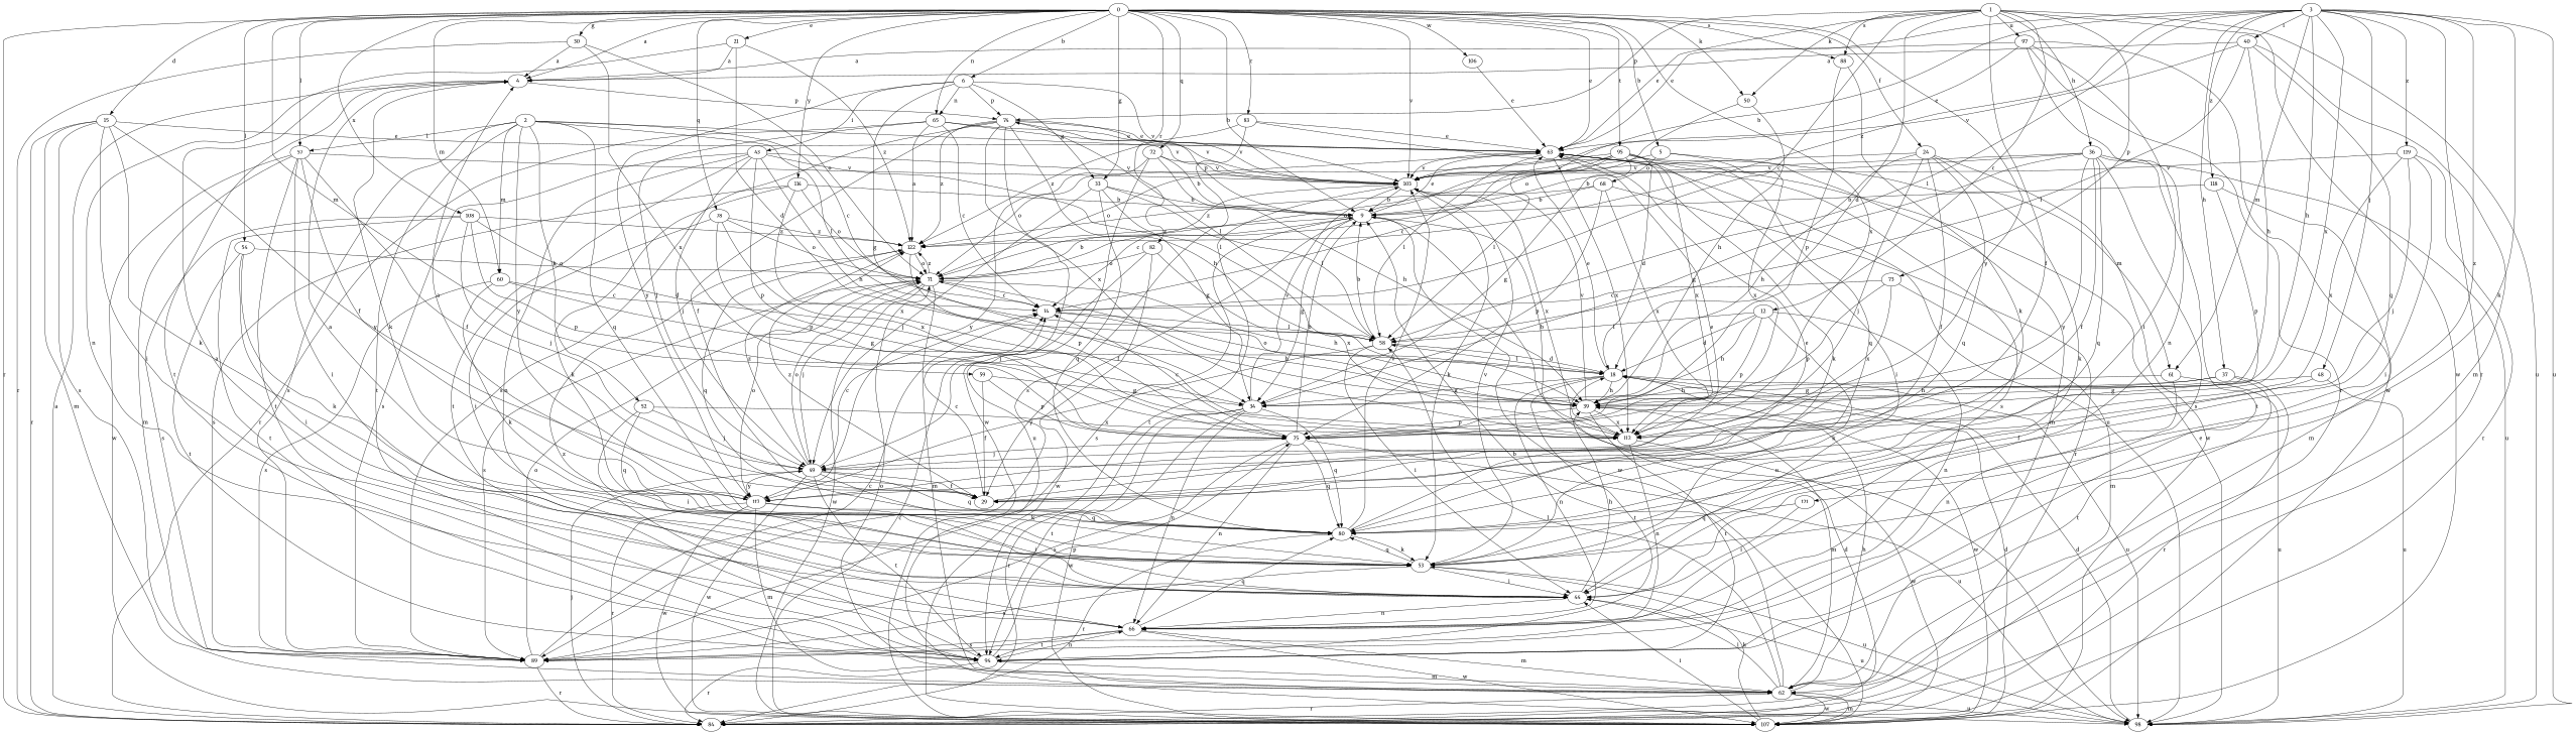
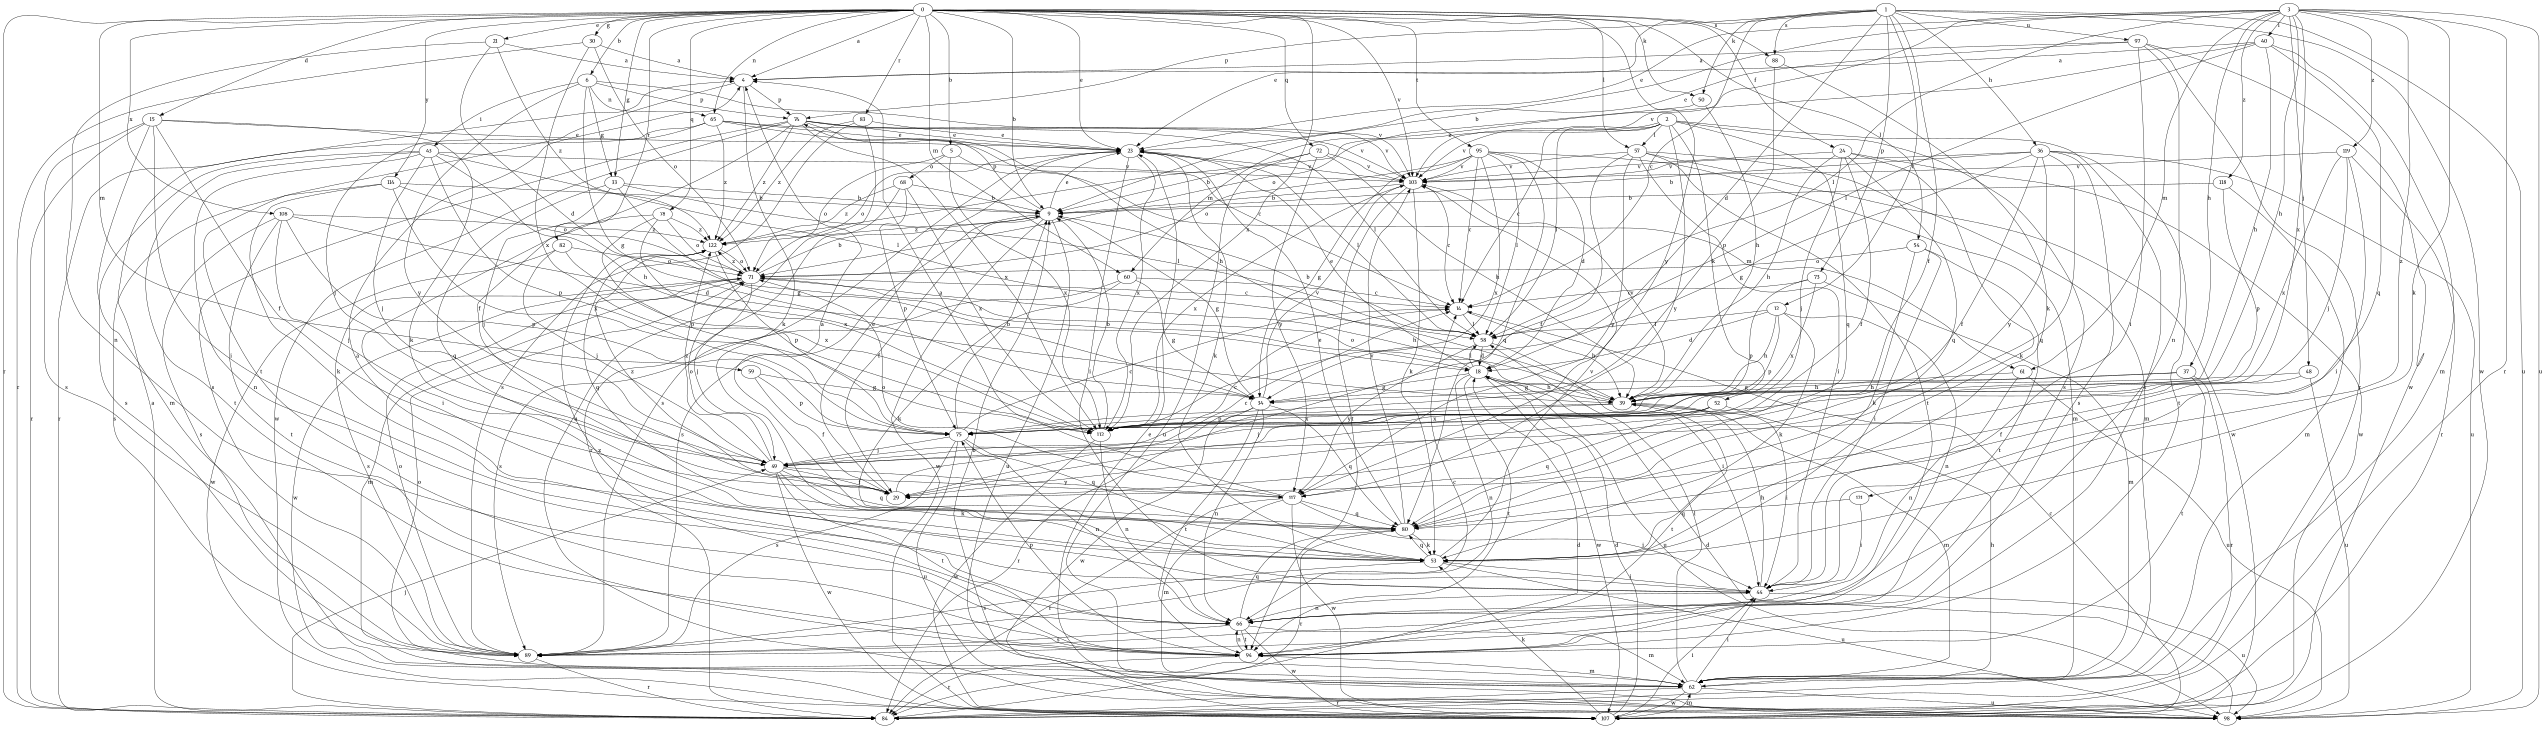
  strict digraph {
    fontname=Merriweather
    node [fontname=Merriweather]
    edge [fontname=Merriweather]
    0
    4
    5
    6
    9
    15
    21
-   23 [label=63]
+   23
    24
    30
    33
    50
    54
    57
    59
    60
    65
    n18 [label=72]
    78
    82
    83
    84
    88
    n24 [label=95]
    103
-   106
    108
    112
    114
    117
    74
    94
    53
    61
    68
    71
    34
    43
    29
    98
    107
    89
    122
    44
    62
    18
    66
    58
    80
    39
    49
    75
    14
    1
    12
    36
    73
    97
    2
    52
    3
    37
    40
    48
    118
    119
    121
    0 -> 4 [label=a]
    0 -> 5 [label=b]
    0 -> 6 [label=b]
    0 -> 9 [label=b]
    0 -> 15 [label=d]
    0 -> 21 [label=e]
    0 -> 23 [label=e]
    0 -> 24 [label=f]
    0 -> 30 [label=g]
    0 -> 33 [label=g]
    0 -> 50 [label=k]
    0 -> 54 [label=l]
    0 -> 57 [label=l]
    0 -> 59 [label=m]
    0 -> 60 [label=m]
    0 -> 65 [label=n]
    0 -> n18 [label=q]
    0 -> 78 [label=q]
    0 -> 82 [label=r]
    0 -> 83 [label=r]
    0 -> 84 [label=r]
    0 -> 88 [label=s]
    0 -> n24 [label=t]
    0 -> 103 [label=v]
-   0 -> 106 [label=w]
    0 -> 108 [label=x]
    0 -> 112 [label=x]
    0 -> 114 [label=y]
    0 -> 117 [label=y]
    4 -> 74 [label=p]
    4 -> 94 [label=t]
    4 -> 53 [label=k]
    5 -> 112 [label=x]
    5 -> 61 [label=m]
    5 -> 68 [label=o]
    5 -> 71 [label=o]
    6 -> 33 [label=g]
    6 -> 65 [label=n]
    6 -> 103 [label=v]
    6 -> 117 [label=y]
    6 -> 74 [label=p]
    6 -> 34 [label=g]
    6 -> 43 [label=i]
    9 -> 23 [label=e]
    9 -> 74 [label=p]
    9 -> 34 [label=g]
    9 -> 29 [label=f]
    9 -> 98 [label=u]
    9 -> 107 [label=w]
    9 -> 89 [label=s]
    9 -> 122 [label=z]
    15 -> 23 [label=e]
    15 -> 84 [label=r]
    15 -> 53 [label=k]
    15 -> 29 [label=f]
    15 -> 89 [label=s]
    15 -> 44 [label=i]
    15 -> 62 [label=m]
    21 -> 4 [label=a]
    21 -> 122 [label=z]
    21 -> 18 [label=d]
    21 -> 66 [label=n]
    23 -> 103 [label=v]
    23 -> 112 [label=x]
    23 -> 53 [label=k]
    23 -> 71 [label=o]
    23 -> 89 [label=s]
    23 -> 44 [label=i]
    23 -> 58 [label=l]
    24 -> 103 [label=v]
    24 -> 53 [label=k]
    24 -> 29 [label=f]
    24 -> 107 [label=w]
    24 -> 80 [label=q]
    24 -> 39 [label=h]
    24 -> 49 [label=j]
    30 -> 4 [label=a]
    30 -> 84 [label=r]
    30 -> 112 [label=x]
    30 -> 71 [label=o]
    33 -> 9 [label=b]
    33 -> 34 [label=g]
    33 -> 58 [label=l]
    33 -> 80 [label=q]
    33 -> 49 [label=j]
    50 -> 71 [label=o]
    50 -> 39 [label=h]
    54 -> 94 [label=t]
    54 -> 53 [label=k]
    54 -> 71 [label=o]
    54 -> 44 [label=i]
    57 -> 103 [label=v]
    57 -> 117 [label=y]
    57 -> 94 [label=t]
    57 -> 29 [label=f]
    57 -> 107 [label=w]
    57 -> 44 [label=i]
    57 -> 62 [label=m]
    59 -> 34 [label=g]
    59 -> 29 [label=f]
    59 -> 75 [label=p]
    60 -> 53 [label=k]
    60 -> 34 [label=g]
    60 -> 89 [label=s]
    60 -> 14 [label=c]
    65 -> 23 [label=e]
    65 -> 84 [label=r]
    65 -> 103 [label=v]
-   65 -> 122 [label=a]
+   65 -> 122 [label=z]
    65 -> 49 [label=j]
    65 -> 14 [label=c]
    n18 -> 9 [label=b]
    n18 -> 103 [label=v]
    n18 -> 117 [label=y]
    n18 -> 98 [label=u]
    n18 -> 39 [label=h]
    78 -> 112 [label=x]
    78 -> 71 [label=o]
    78 -> 122 [label=z]
    78 -> 44 [label=i]
    78 -> 75 [label=p]
    82 -> 112 [label=x]
    82 -> 71 [label=o]
    82 -> 107 [label=w]
    82 -> 49 [label=j]
    83 -> 23 [label=e]
    83 -> 98 [label=u]
    83 -> 89 [label=s]
    83 -> 122 [label=z]
    84 -> 4 [label=a]
    84 -> 18 [label=d]
    84 -> 49 [label=j]
    88 -> 53 [label=k]
    88 -> 75 [label=p]
    n24 -> 103 [label=v]
    n24 -> 112 [label=x]
    n24 -> 71 [label=o]
    n24 -> 34 [label=g]
    n24 -> 62 [label=m]
    n24 -> 18 [label=d]
    n24 -> 58 [label=l]
    n24 -> 80 [label=q]
    n24 -> 14 [label=c]
    103 -> 9 [label=b]
    103 -> 112 [label=x]
    103 -> 94 [label=t]
    103 -> 53 [label=k]
    103 -> 14 [label=c]
-   106 -> 23 [label=e]
    108 -> 94 [label=t]
    108 -> 89 [label=s]
    108 -> 122 [label=z]
    108 -> 18 [label=d]
    108 -> 49 [label=j]
    108 -> 75 [label=p]
    112 -> 9 [label=b]
    112 -> 107 [label=w]
    112 -> 66 [label=n]
    114 -> 9 [label=b]
    114 -> 112 [label=x]
    114 -> 53 [label=k]
    114 -> 71 [label=o]
    114 -> 89 [label=s]
    117 -> 4 [label=a]
    117 -> 84 [label=r]
    117 -> 71 [label=o]
    117 -> 107 [label=w]
    117 -> 44 [label=i]
    117 -> 62 [label=m]
    117 -> 80 [label=q]
    74 -> 23 [label=e]
    74 -> 103 [label=v]
    74 -> 112 [label=x]
    74 -> 29 [label=f]
    74 -> 107 [label=w]
    74 -> 89 [label=s]
    74 -> 122 [label=z]
    74 -> 58 [label=l]
    74 -> 39 [label=h]
    94 -> 84 [label=r]
    94 -> 122 [label=z]
    94 -> 62 [label=m]
    94 -> 66 [label=n]
    94 -> 75 [label=p]
    53 -> 4 [label=a]
    53 -> 103 [label=v]
    53 -> 98 [label=u]
    53 -> 89 [label=s]
    53 -> 44 [label=i]
    53 -> 80 [label=q]
    61 -> 98 [label=u]
    61 -> 66 [label=n]
    61 -> 39 [label=h]
    68 -> 9 [label=b]
    68 -> 84 [label=r]
    68 -> 112 [label=x]
    68 -> 122 [label=z]
    68 -> 75 [label=p]
    71 -> 9 [label=b]
    71 -> 107 [label=w]
    71 -> 89 [label=s]
    71 -> 122 [label=z]
    71 -> 62 [label=m]
    71 -> 39 [label=h]
    71 -> 49 [label=j]
    71 -> 14 [label=c]
    34 -> 84 [label=r]
    34 -> 103 [label=v]
    34 -> 94 [label=t]
    34 -> 107 [label=w]
    34 -> 66 [label=n]
    34 -> 80 [label=q]
    43 -> 103 [label=v]
    43 -> 94 [label=t]
    43 -> 89 [label=s]
    43 -> 66 [label=n]
    43 -> 58 [label=l]
    43 -> 39 [label=h]
    43 -> 49 [label=j]
    43 -> 75 [label=p]
    29 -> 23 [label=e]
    29 -> 122 [label=z]
    29 -> 14 [label=c]
    98 -> 23 [label=e]
    98 -> 18 [label=d]
    107 -> 53 [label=k]
    107 -> 44 [label=i]
    107 -> 62 [label=m]
    107 -> 18 [label=d]
    107 -> 14 [label=c]
    89 -> 84 [label=r]
    89 -> 71 [label=o]
    89 -> 14 [label=c]
    122 -> 71 [label=o]
    122 -> 80 [label=q]
    122 -> 75 [label=p]
    44 -> 98 [label=u]
    44 -> 66 [label=n]
    44 -> 39 [label=h]
    62 -> 9 [label=b]
    62 -> 84 [label=r]
    62 -> 71 [label=o]
    62 -> 98 [label=u]
    62 -> 107 [label=w]
    62 -> 44 [label=i]
    62 -> 58 [label=l]
    62 -> 39 [label=h]
    18 -> 23 [label=e]
    18 -> 94 [label=t]
    18 -> 34 [label=g]
    18 -> 98 [label=u]
    18 -> 107 [label=w]
    18 -> 66 [label=n]
    18 -> 58 [label=l]
    18 -> 39 [label=h]
    66 -> 4 [label=a]
    66 -> 94 [label=t]
    66 -> 107 [label=w]
    66 -> 89 [label=s]
    66 -> 62 [label=m]
    66 -> 80 [label=q]
    58 -> 9 [label=b]
    58 -> 117 [label=y]
    58 -> 44 [label=i]
    58 -> 18 [label=d]
    80 -> 23 [label=e]
    80 -> 84 [label=r]
    80 -> 103 [label=v]
    80 -> 53 [label=k]
    39 -> 103 [label=v]
    39 -> 112 [label=x]
    39 -> 94 [label=t]
    39 -> 71 [label=o]
    39 -> 62 [label=m]
    39 -> 75 [label=p]
    49 -> 117 [label=y]
    49 -> 94 [label=t]
    49 -> 53 [label=k]
    49 -> 71 [label=o]
    49 -> 29 [label=f]
    49 -> 107 [label=w]
    49 -> 122 [label=z]
    49 -> 80 [label=q]
    49 -> 14 [label=c]
    75 -> 9 [label=b]
    75 -> 98 [label=u]
    75 -> 89 [label=s]
    75 -> 66 [label=n]
    75 -> 80 [label=q]
    75 -> 49 [label=j]
    75 -> 14 [label=c]
    14 -> 58 [label=l]
    14 -> 39 [label=h]
    1 -> 23 [label=e]
    1 -> 50 [label=k]
    1 -> 88 [label=s]
    1 -> 74 [label=p]
    1 -> 29 [label=f]
    1 -> 98 [label=u]
    1 -> 107 [label=w]
    1 -> 18 [label=d]
    1 -> 14 [label=c]
    1 -> 12 [label=c]
    1 -> 36 [label=h]
    1 -> 73 [label=p]
    1 -> 97 [label=u]
    12 -> 53 [label=k]
    12 -> 18 [label=d]
    12 -> 66 [label=n]
    12 -> 58 [label=l]
    12 -> 39 [label=h]
    12 -> 75 [label=p]
    36 -> 9 [label=b]
    36 -> 103 [label=v]
    36 -> 117 [label=y]
    36 -> 94 [label=t]
    36 -> 34 [label=g]
    36 -> 29 [label=f]
    36 -> 98 [label=u]
    36 -> 89 [label=s]
    36 -> 80 [label=q]
    73 -> 112 [label=x]
    73 -> 62 [label=m]
    73 -> 75 [label=p]
    73 -> 14 [label=c]
    97 -> 4 [label=a]
    97 -> 23 [label=e]
    97 -> 84 [label=r]
    97 -> 107 [label=w]
    97 -> 44 [label=i]
    97 -> 66 [label=n]
    2 -> 57 [label=l]
    2 -> 60 [label=m]
    2 -> 103 [label=v]
    2 -> 117 [label=y]
    2 -> 94 [label=t]
    2 -> 89 [label=s]
    2 -> 58 [label=l]
    2 -> 80 [label=q]
    2 -> 14 [label=c]
    2 -> 52 [label=k]
    52 -> 112 [label=x]
    52 -> 44 [label=i]
    52 -> 80 [label=q]
    52 -> 49 [label=j]
    3 -> 9 [label=b]
    3 -> 23 [label=e]
    3 -> 84 [label=r]
    3 -> 112 [label=x]
    3 -> 53 [label=k]
    3 -> 61 [label=m]
    3 -> 98 [label=u]
    3 -> 122 [label=z]
    3 -> 58 [label=l]
    3 -> 39 [label=h]
    3 -> 37 [label=h]
    3 -> 40 [label=i]
    3 -> 48 [label=j]
    3 -> 118 [label=z]
    3 -> 119 [label=z]
    3 -> 121 [label=z]
    37 -> 84 [label=r]
    37 -> 94 [label=t]
    37 -> 34 [label=g]
    37 -> 39 [label=h]
    40 -> 4 [label=a]
    40 -> 103 [label=v]
    40 -> 62 [label=m]
    40 -> 58 [label=l]
    40 -> 80 [label=q]
    40 -> 39 [label=h]
    48 -> 34 [label=g]
    48 -> 29 [label=f]
    48 -> 98 [label=u]
    118 -> 9 [label=b]
    118 -> 62 [label=m]
    118 -> 75 [label=p]
    119 -> 84 [label=r]
    119 -> 103 [label=v]
    119 -> 112 [label=x]
    119 -> 44 [label=i]
    119 -> 49 [label=j]
    121 -> 44 [label=i]
    121 -> 80 [label=q]
  }
